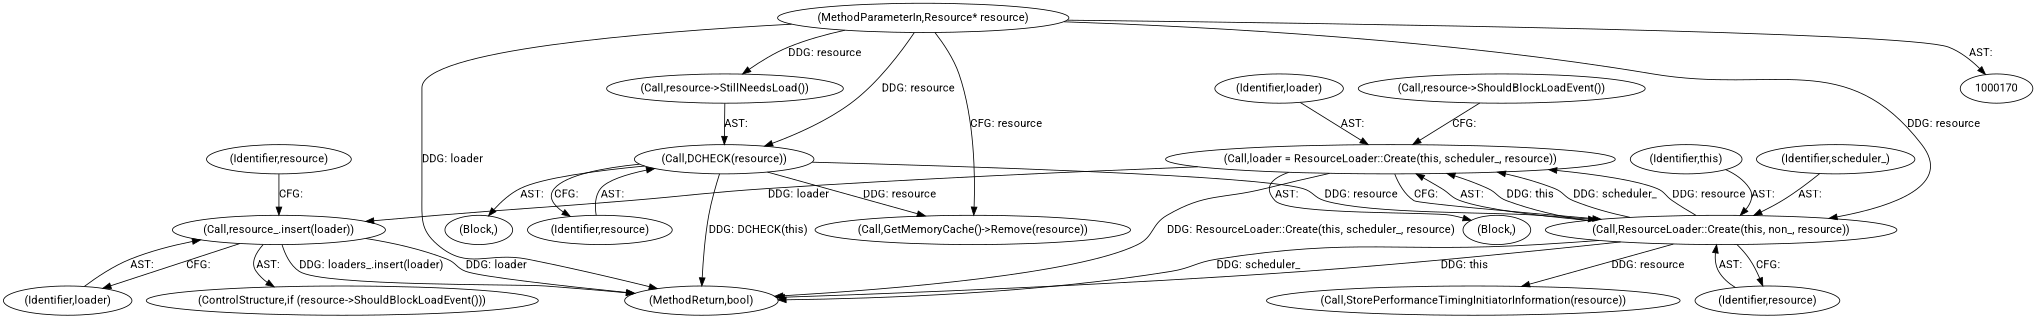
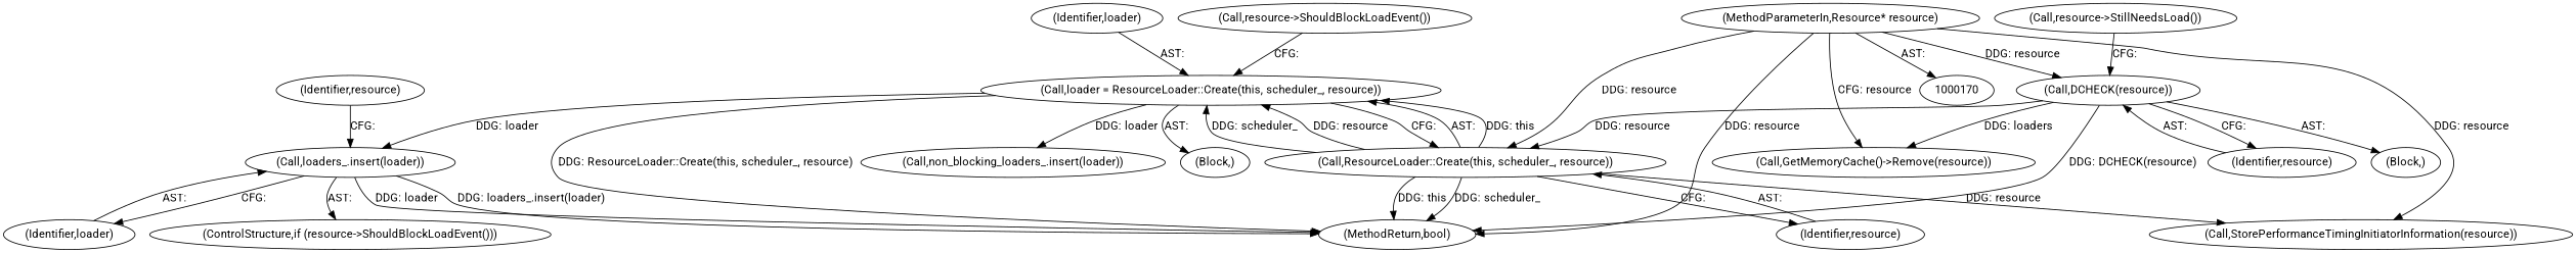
  digraph {
    fontname=Roboto
    node [fontname=Roboto]
    edge [fontname=Roboto]
-   n1 [label="(Call,resource_.insert(loader))"]
+   n1 [label="(Call,loaders_.insert(loader))"]
    n2 [label="(Identifier,loader)"]
    n3 [label="(MethodReturn,bool)"]
    n4 [label="(ControlStructure,if (resource->ShouldBlockLoadEvent()))"]
    n5 [label="(Call,loader = ResourceLoader::Create(this, scheduler_, resource))"]
-   n6 [label="(Call,ResourceLoader::Create(this, non_, resource))"]
+   n6 [label="(Call,ResourceLoader::Create(this, scheduler_, resource))"]
+   n7 [label="(Call,non_blocking_loaders_.insert(loader))"]
    n8 [label="(Block,)"]
    n9 [label="(Call,StorePerformanceTimingInitiatorInformation(resource))"]
    n10 [label="(Identifier,resource)"]
    n11 [label="(Call,DCHECK(resource))"]
    n12 [label="(Identifier,resource)"]
    n13 [label="(Call,GetMemoryCache()->Remove(resource))"]
    n14 [label="(Block,)"]
    n15 [label="(MethodParameterIn,Resource* resource)"]
    n16 [label=1000170]
    n17 [label="(Identifier,resource)"]
    n18 [label="(Call,resource->ShouldBlockLoadEvent())"]
    n19 [label="(Identifier,loader)"]
-   n20 [label="(Identifier,this)"]
-   n21 [label="(Identifier,scheduler_)"]
    n22 [label="(Call,resource->StillNeedsLoad())"]
    n1 -> n2 [label="CFG: "]
    n1 -> n3 [label="DDG: loader"]
    n1 -> n3 [label="DDG: loaders_.insert(loader)"]
    n1 -> n4 [label="AST: "]
    n2 -> n1 [label="AST: "]
    n5 -> n1 [label="DDG: loader"]
    n5 -> n3 [label="DDG: ResourceLoader::Create(this, scheduler_, resource)"]
    n5 -> n6 [label="CFG: "]
+   n5 -> n7 [label="DDG: loader"]
    n5 -> n8 [label="AST: "]
    n6 -> n3 [label="DDG: this"]
    n6 -> n3 [label="DDG: scheduler_"]
    n6 -> n5 [label="AST: "]
    n6 -> n5 [label="DDG: this"]
    n6 -> n5 [label="DDG: scheduler_"]
    n6 -> n5 [label="DDG: resource"]
    n6 -> n9 [label="DDG: resource"]
    n6 -> n10 [label="CFG: "]
    n10 -> n6 [label="AST: "]
-   n11 -> n3 [label="DDG: DCHECK(this)"]
+   n11 -> n3 [label="DDG: DCHECK(resource)"]
    n11 -> n6 [label="DDG: resource"]
    n11 -> n12 [label="CFG: "]
-   n11 -> n13 [label="DDG: resource"]
+   n11 -> n13 [label="DDG: loaders"]
    n11 -> n14 [label="AST: "]
    n12 -> n11 [label="AST: "]
-   n15 -> n3 [label="DDG: loader"]
+   n15 -> n3 [label="DDG: resource"]
    n15 -> n6 [label="DDG: resource"]
-   n15 -> n22 [label="DDG: resource"]
+   n15 -> n9 [label="DDG: resource"]
    n15 -> n11 [label="DDG: resource"]
    n15 -> n13 [label="CFG: resource"]
    n15 -> n16 [label="AST: "]
    n17 -> n1 [label="CFG: "]
    n18 -> n5 [label="CFG: "]
    n19 -> n5 [label="AST: "]
-   n20 -> n6 [label="AST: "]
-   n21 -> n6 [label="AST: "]
-   n22 -> n11 [label="AST: "]
+   n22 -> n11 [label="CFG: "]
  }
